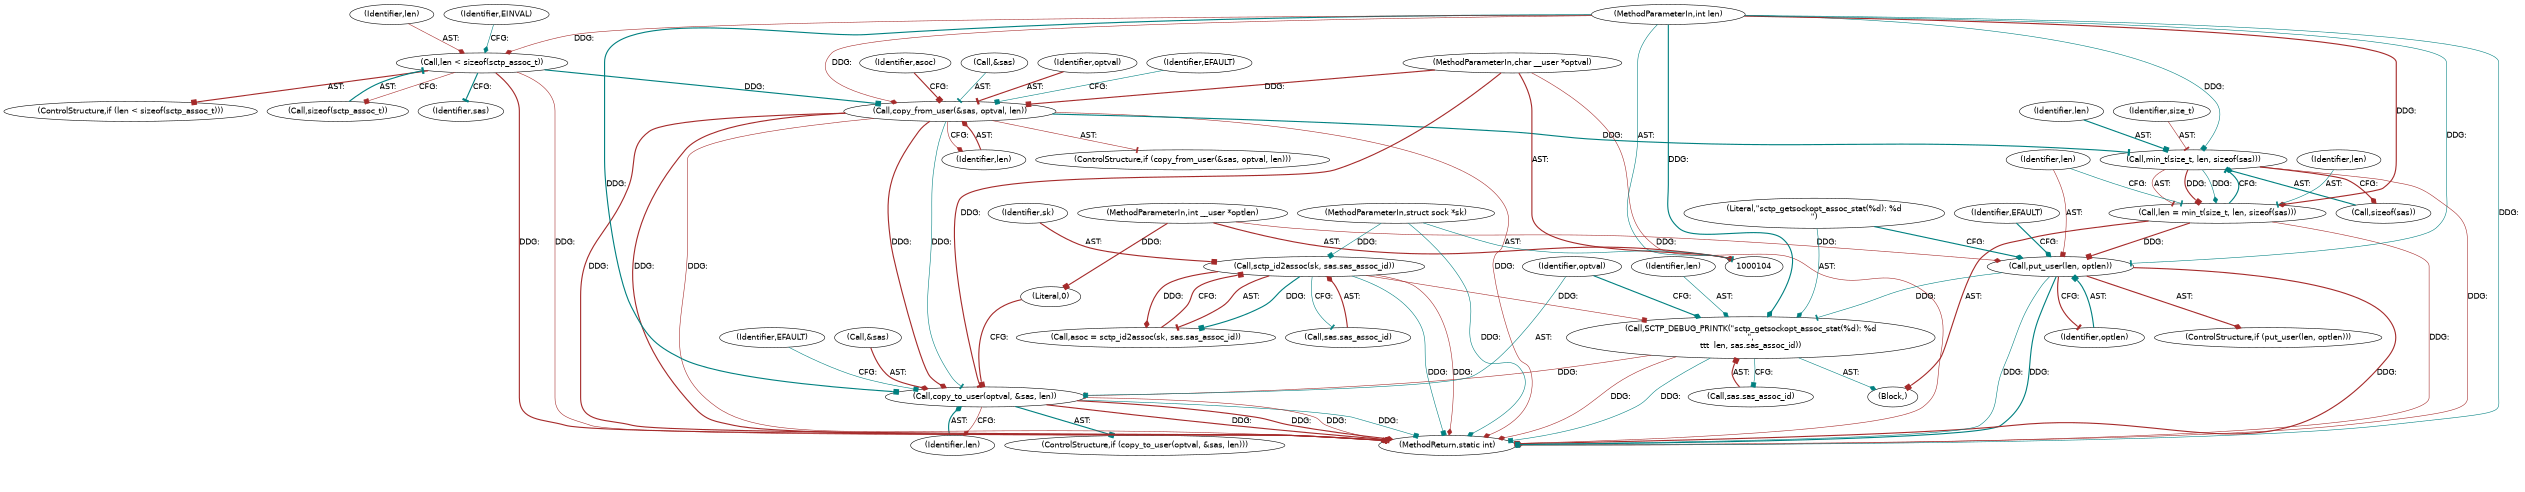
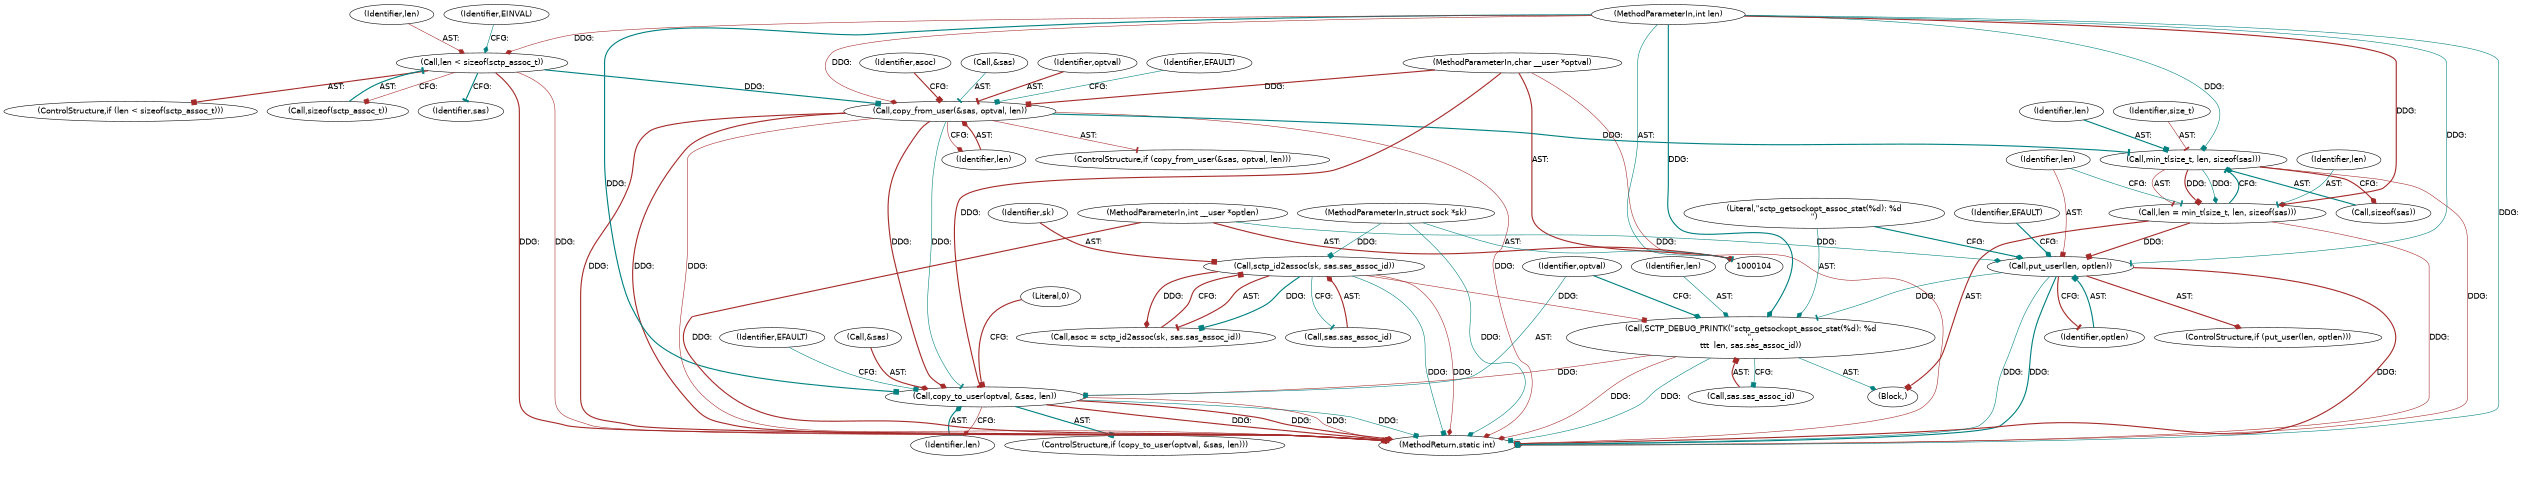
  digraph {
    fontname="DejaVu Sans"
    node [fontname="DejaVu Sans"]
    edge [arrowhead=diamond color=brown fontname="DejaVu Sans" style=bold]
    n1 [label="(Call,copy_to_user(optval, &sas, len))"]
    n2 [label="(ControlStructure,if (copy_to_user(optval, &sas, len)))"]
    n3 [label="(MethodReturn,static int)"]
    n4 [label="(Identifier,len)"]
    n5 [label="(Call,copy_from_user(&sas, optval, len))"]
    n6 [label="(Call,min_t(size_t, len, sizeof(sas)))"]
    n7 [label="(Identifier,len)"]
    n8 [label="(ControlStructure,if (copy_from_user(&sas, optval, len)))"]
    n9 [label="(Call,len = min_t(size_t, len, sizeof(sas)))"]
    n10 [label="(Call,sizeof(sas))"]
    n11 [label="(MethodParameterIn,char __user *optval)"]
    1000104
    n13 [label="(Call,len < sizeof(sctp_assoc_t))"]
    n14 [label="(Call,sizeof(sctp_assoc_t))"]
    n15 [label="(ControlStructure,if (len < sizeof(sctp_assoc_t)))"]
    n16 [label="(Identifier,sas)"]
    n17 [label="(MethodParameterIn,int len)"]
    n18 [label="(Call,SCTP_DEBUG_PRINTK(\"sctp_getsockopt_assoc_stat(%d): %d\n\",\n\t\t\t  len, sas.sas_assoc_id))"]
    n19 [label="(Call,put_user(len, optlen))"]
    n20 [label="(Block,)"]
    n21 [label="(Call,sas.sas_assoc_id)"]
    n22 [label="(Identifier,optlen)"]
    n23 [label="(ControlStructure,if (put_user(len, optlen)))"]
    n24 [label="(MethodParameterIn,int __user *optlen)"]
    n25 [label="(Call,sctp_id2assoc(sk, sas.sas_assoc_id))"]
    n26 [label="(Call,sas.sas_assoc_id)"]
    n27 [label="(Call,asoc = sctp_id2assoc(sk, sas.sas_assoc_id))"]
    n28 [label="(MethodParameterIn,struct sock *sk)"]
    n29 [label="(Identifier,asoc)"]
    n30 [label="(Call,&sas)"]
    n31 [label="(Literal,\"sctp_getsockopt_assoc_stat(%d): %d\n\")"]
    n32 [label="(Identifier,len)"]
    n33 [label="(Identifier,EFAULT)"]
    n34 [label="(Identifier,len)"]
    n35 [label="(Identifier,len)"]
    n36 [label="(Identifier,EFAULT)"]
    n37 [label="(Identifier,optval)"]
    n38 [label="(Call,&sas)"]
    n39 [label="(Identifier,size_t)"]
    n40 [label="(Identifier,len)"]
    n41 [label="(Identifier,EINVAL)"]
    n42 [label="(Identifier,sk)"]
    n43 [label="(Identifier,len)"]
    n44 [label="(Identifier,EFAULT)"]
    n45 [label="(Literal,0)"]
    n46 [label="(Identifier,optval)"]
    n1 -> n2 [arrowhead=box color=teal label="AST: "]
    n1 -> n3 [arrowhead=box color=teal label="DDG: " style=solid]
    n1 -> n3 [arrowhead=tee label="DDG: "]
    n1 -> n3 [label="DDG: "]
    n1 -> n3 [arrowhead=tee label="DDG: " style=solid]
    n1 -> n4 [label="CFG: " style=solid]
    n4 -> n1 [color=teal label="AST: "]
    n5 -> n1 [label="DDG: "]
    n5 -> n1 [arrowhead=tee color=teal label="DDG: " style=solid]
    n5 -> n3 [label="DDG: " style=solid]
    n5 -> n3 [label="DDG: " style=solid]
    n5 -> n3 [label="DDG: "]
    n5 -> n3 [label="DDG: "]
    n5 -> n6 [arrowhead=tee color=teal label="DDG: "]
    n5 -> n7 [label="CFG: " style=solid]
    n5 -> n8 [arrowhead=tee label="AST: " style=solid]
    n6 -> n3 [arrowhead=box label="DDG: " style=solid]
    n6 -> n9 [arrowhead=tee label="AST: " style=solid]
    n6 -> n9 [arrowhead=box label="DDG: "]
    n6 -> n9 [color=teal label="DDG: " style=solid]
    n6 -> n10 [label="CFG: "]
    n7 -> n5 [label="AST: "]
    n9 -> n3 [label="DDG: " style=solid]
    n9 -> n6 [arrowhead=tee color=teal label="CFG: "]
    n9 -> n19 [arrowhead=box label="DDG: "]
    n9 -> n20 [arrowhead=box label="AST: "]
    n10 -> n6 [color=teal label="AST: "]
    n11 -> n1 [arrowhead=tee label="DDG: "]
    n11 -> n3 [label="DDG: " style=solid]
    n11 -> n5 [arrowhead=box label="DDG: "]
    n11 -> 1000104 [label="AST: "]
    n13 -> n3 [arrowhead=tee label="DDG: " style=solid]
    n13 -> n3 [arrowhead=tee label="DDG: "]
    n13 -> n5 [arrowhead=box color=teal label="DDG: "]
    n13 -> n14 [arrowhead=box label="CFG: " style=solid]
    n13 -> n15 [arrowhead=box label="AST: "]
    n13 -> n16 [arrowhead=tee color=teal label="CFG: "]
    n14 -> n13 [arrowhead=tee color=teal label="AST: "]
    n17 -> n1 [arrowhead=box color=teal label="DDG: "]
    n17 -> n3 [arrowhead=box color=teal label="DDG: " style=solid]
    n17 -> n5 [label="DDG: " style=solid]
    n17 -> n6 [arrowhead=box color=teal label="DDG: " style=solid]
    n17 -> n9 [label="DDG: "]
    n17 -> 1000104 [color=teal label="AST: " style=solid]
    n17 -> n13 [label="DDG: " style=solid]
    n17 -> n18 [color=teal label="DDG: "]
    n17 -> n19 [arrowhead=tee color=teal label="DDG: " style=solid]
    n18 -> n1 [arrowhead=tee label="DDG: " style=solid]
    n18 -> n3 [label="DDG: " style=solid]
    n18 -> n3 [arrowhead=box color=teal label="DDG: " style=solid]
    n18 -> n20 [color=teal label="AST: " style=solid]
    n18 -> n21 [arrowhead=box color=teal label="CFG: " style=solid]
    n19 -> n3 [arrowhead=tee color=teal label="DDG: "]
    n19 -> n3 [arrowhead=box label="DDG: "]
    n19 -> n3 [arrowhead=box color=teal label="DDG: " style=solid]
    n19 -> n18 [arrowhead=tee color=teal label="DDG: " style=solid]
    n19 -> n22 [arrowhead=tee label="CFG: "]
    n19 -> n23 [label="AST: "]
    n21 -> n18 [arrowhead=box label="AST: "]
    n22 -> n19 [arrowhead=box color=teal label="AST: "]
-   n24 -> n45 [arrowhead=box label="DDG: "]
+   n24 -> n3 [arrowhead=box label="DDG: "]
    n24 -> 1000104 [label="AST: "]
-   n24 -> n19 [label="DDG: " style=solid]
+   n24 -> n19 [color=teal label="DDG: " style=solid]
    n25 -> n3 [label="DDG: " style=solid]
    n25 -> n3 [arrowhead=box color=teal label="DDG: " style=solid]
    n25 -> n18 [arrowhead=box label="DDG: " style=solid]
    n25 -> n26 [arrowhead=tee color=teal label="CFG: " style=solid]
    n25 -> n27 [arrowhead=tee label="AST: "]
    n25 -> n27 [arrowhead=box color=teal label="DDG: "]
    n25 -> n27 [label="DDG: "]
    n26 -> n25 [label="AST: "]
    n27 -> n25 [arrowhead=box label="CFG: "]
    n28 -> n3 [color=teal label="DDG: " style=solid]
    n28 -> 1000104 [arrowhead=tee color=teal label="AST: " style=solid]
    n28 -> n25 [arrowhead=box color=teal label="DDG: " style=solid]
    n29 -> n5 [arrowhead=box label="CFG: "]
    n30 -> n5 [arrowhead=tee color=teal label="AST: " style=solid]
    n31 -> n18 [color=teal label="AST: " style=solid]
    n31 -> n19 [color=teal label="CFG: "]
    n32 -> n6 [arrowhead=box color=teal label="AST: "]
    n33 -> n1 [arrowhead=box color=teal label="CFG: " style=solid]
    n34 -> n13 [label="AST: " style=solid]
    n35 -> n9 [arrowhead=tee color=teal label="CFG: " style=solid]
    n35 -> n19 [arrowhead=box label="AST: " style=solid]
    n36 -> n19 [color=teal label="CFG: "]
    n37 -> n5 [arrowhead=tee label="AST: "]
    n38 -> n1 [label="AST: "]
    n39 -> n6 [arrowhead=tee label="AST: " style=solid]
    n40 -> n18 [color=teal label="AST: " style=solid]
    n41 -> n13 [color=teal label="CFG: " style=solid]
    n42 -> n25 [arrowhead=box label="AST: "]
    n43 -> n9 [arrowhead=tee color=teal label="AST: " style=solid]
    n44 -> n5 [arrowhead=box color=teal label="CFG: " style=solid]
    n45 -> n1 [arrowhead=box label="CFG: "]
    n46 -> n1 [arrowhead=box color=teal label="AST: " style=solid]
    n46 -> n18 [color=teal label="CFG: "]
  }
